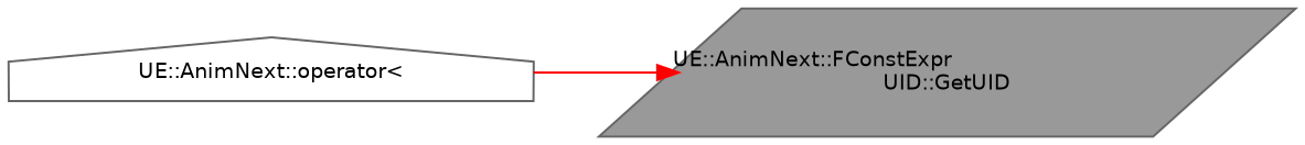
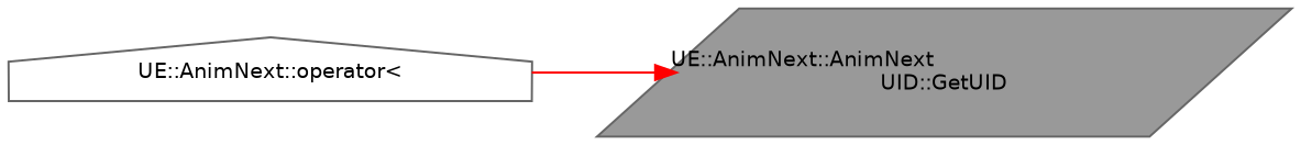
  digraph {
    rankdir=RL
    node [fontname=Helvetica fontsize=10 style=filled]
-   n1 [color=gray40 fillcolor=grey60 fontcolor=black height=0.2 label="UE::AnimNext::FConstExpr\lUID::GetUID" shape=parallelogram width=0.4]
+   n1 [color=gray40 fillcolor=grey60 fontcolor=black height=0.2 label="UE::AnimNext::AnimNext\lUID::GetUID" shape=parallelogram width=0.4]
    n2 [color=grey40 fillcolor=white height=0.2 label="UE::AnimNext::operator\<" shape=house width=0.4]
    n1 -> n2 [color=red dir=back fontname=Helvetica fontsize=10 labelfontname=Helvetica labelfontsize=10 style=solid]
  }
